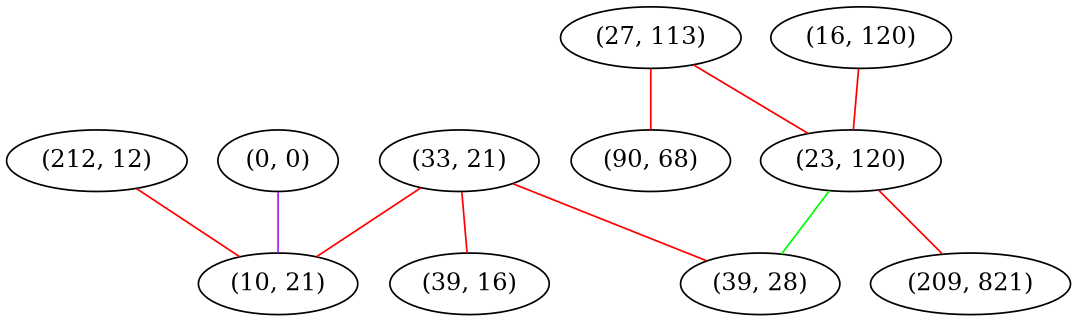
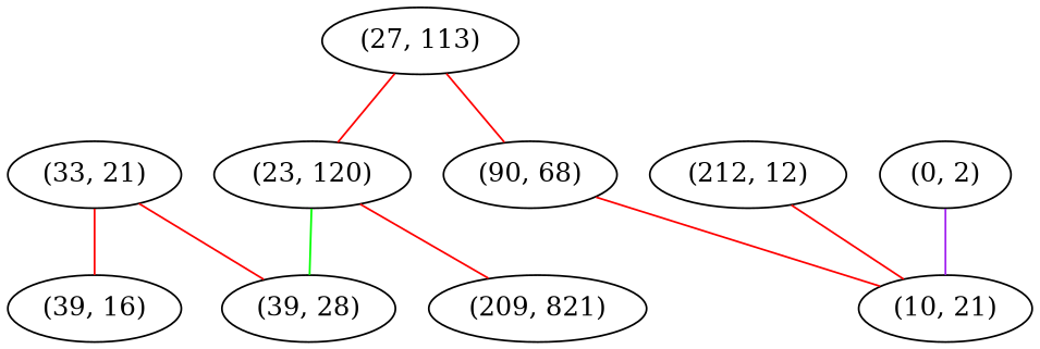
  graph {
    edge [color=red weight=1]
    "(33, 21)"
    "(10, 21)"
    "(39, 16)"
    "(39, 28)"
    "(212, 12)"
-   "(0, 0)"
+   "(0, 0)" [label="(0, 2)"]
    "(27, 113)"
    "(90, 68)"
    "(23, 120)"
    n10 [label="(209, 821)"]
-   "(16, 120)"
-   "(33, 21)" -- "(10, 21)"
+   "(90, 68)" -- "(10, 21)"
    "(33, 21)" -- "(39, 16)"
    "(33, 21)" -- "(39, 28)"
    "(212, 12)" -- "(10, 21)"
    "(0, 0)" -- "(10, 21)" [color=purple weight=4]
    "(27, 113)" -- "(90, 68)"
    "(27, 113)" -- "(23, 120)"
    "(23, 120)" -- "(39, 28)" [color=green weight=2]
    "(23, 120)" -- n10
-   "(16, 120)" -- "(23, 120)"
  }
